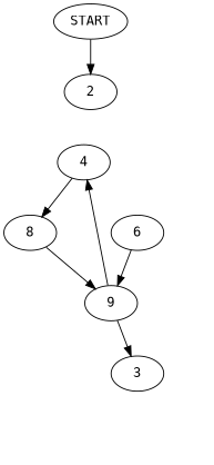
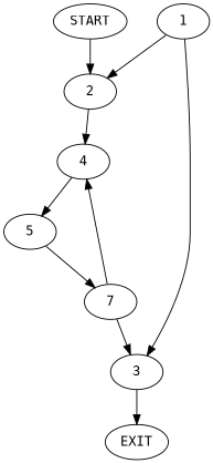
  digraph {
    fontname="DejaVu Sans Mono"
    node [fontname="DejaVu Sans Mono"]
    edge [fontname="DejaVu Sans Mono"]
    n1 [label=START]
    2
+   1
    3
+   n5 [label=EXIT]
    4
-   5 [label=8]
-   7 [label=9]
-   6
+   5
+   7
    n1 -> 2
+   2 -> 4
+   1 -> 2
+   1 -> 3
+   3 -> n5
    4 -> 5
    5 -> 7
    7 -> 3
    7 -> 4
-   6 -> 7
  }
